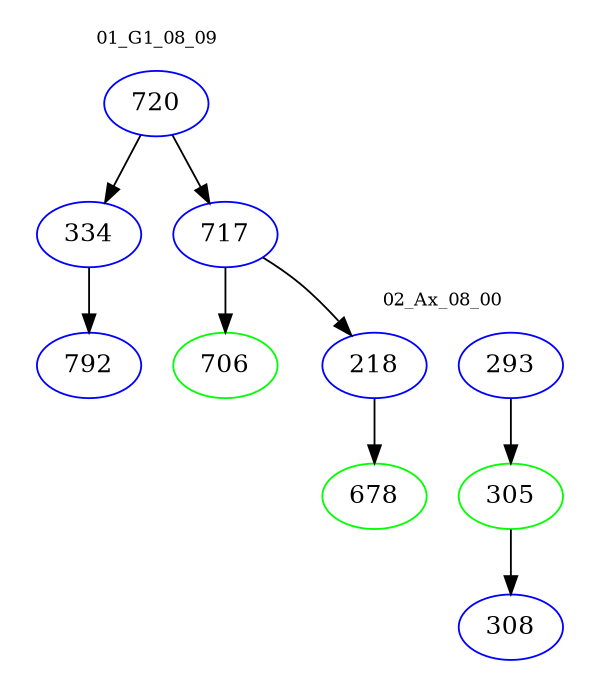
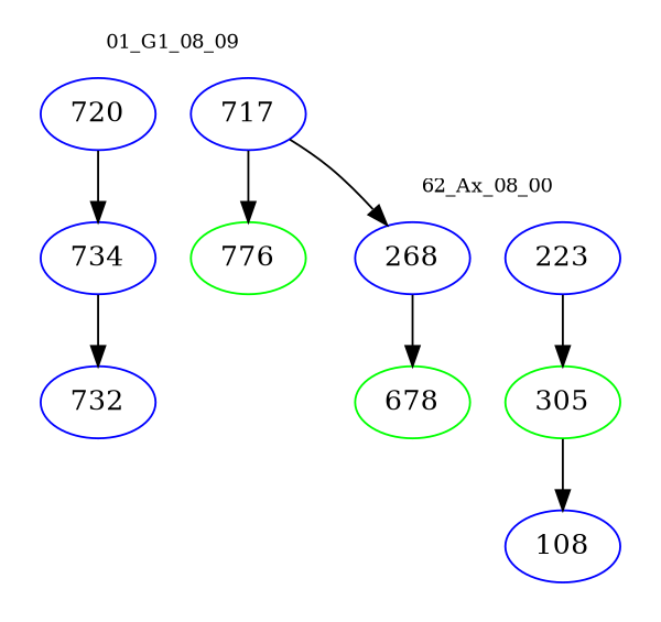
  digraph {
    node [color=blue]
    edge [color=black]
-   n1 [label=293]
-   n2 [label=218]
+   n1 [label=223]
+   n2 [label=268]
    n3 [color=green label=305]
    n4 [color=green label=678]
-   n5 [label=308]
+   n5 [label=108]
    n6 [label=720]
    n7 [label=717]
-   n8 [label=334]
-   n9 [color=green label=706]
-   n10 [label=792]
+   n8 [label=734]
+   n9 [color=green label=776]
+   n10 [label=732]
    subgraph cluster_1 {
      color=white
      fontsize=10
-     label="02_Ax_08_00"
+     label="62_Ax_08_00"
      n1
      n2
      n3
      n4
      n5
    }
    subgraph cluster_2 {
      color=white
      fontsize=10
      label="01_G1_08_09"
      n6
      n7
      n8
      n9
      n10
    }
    n1 -> n3
    n2 -> n4
    n3 -> n5
-   n6 -> n7
    n6 -> n8
    n7 -> n2
    n7 -> n9
    n8 -> n10
  }
